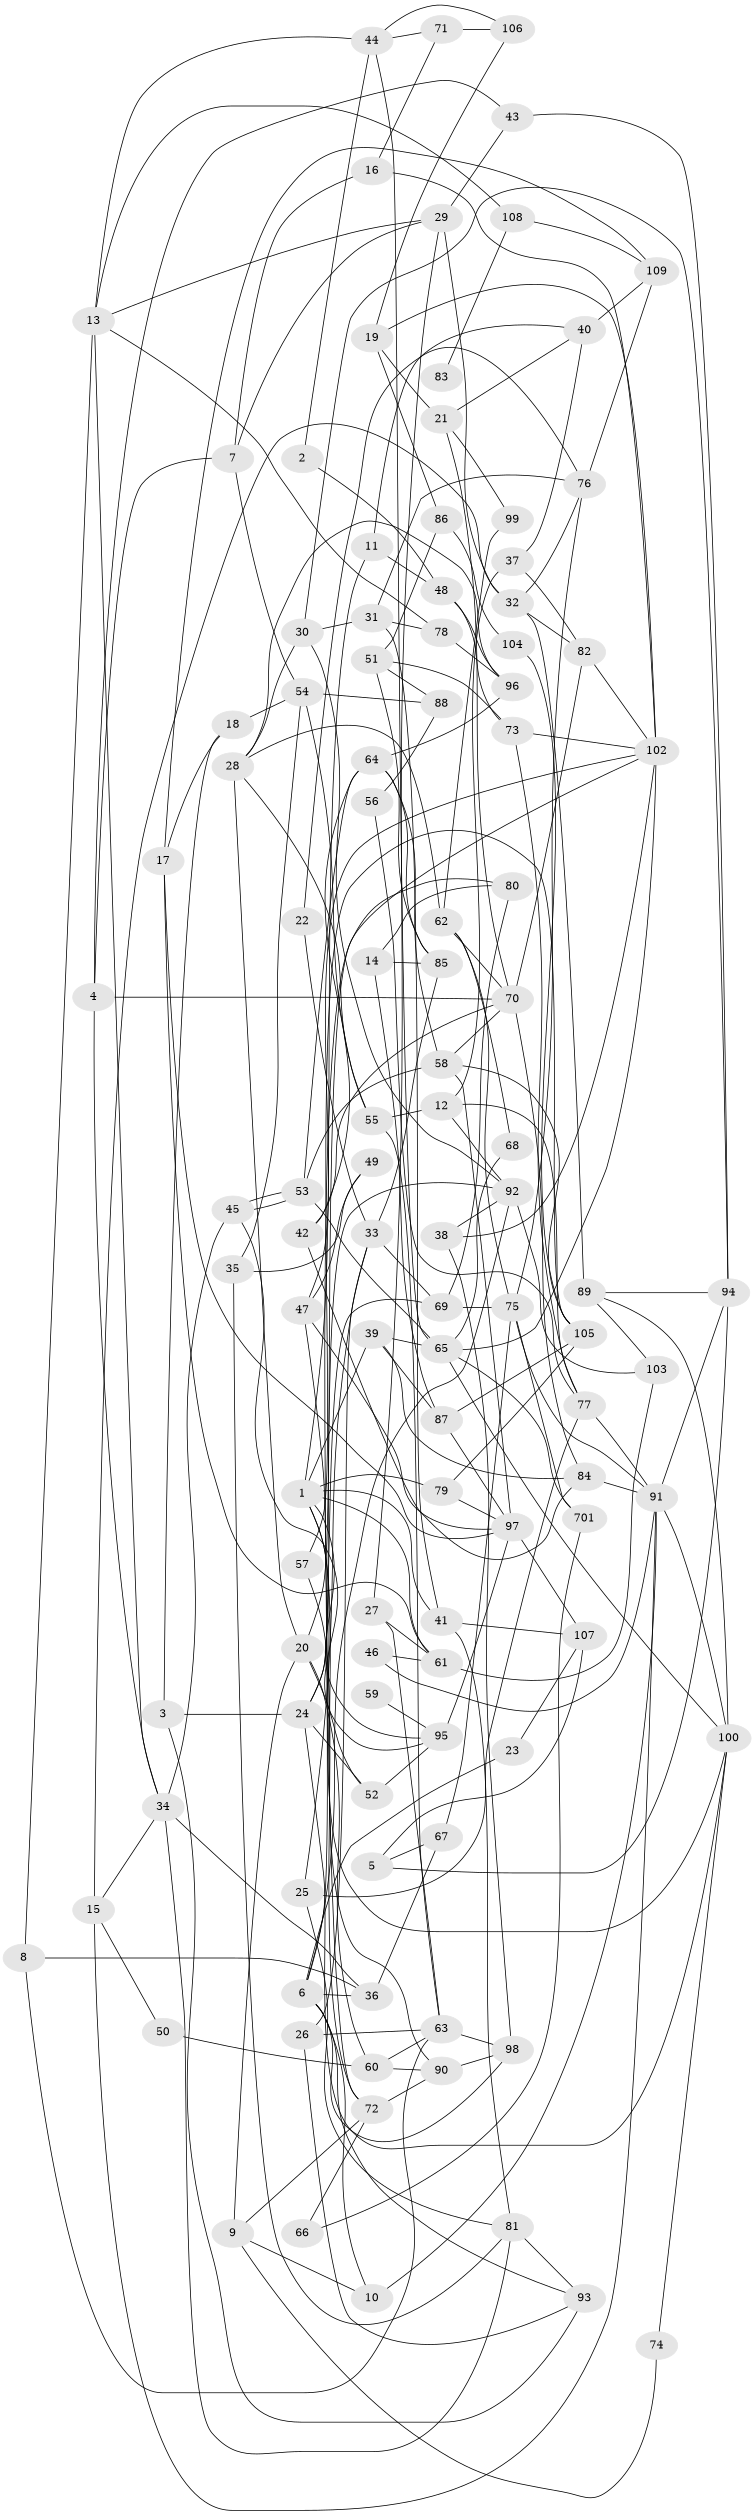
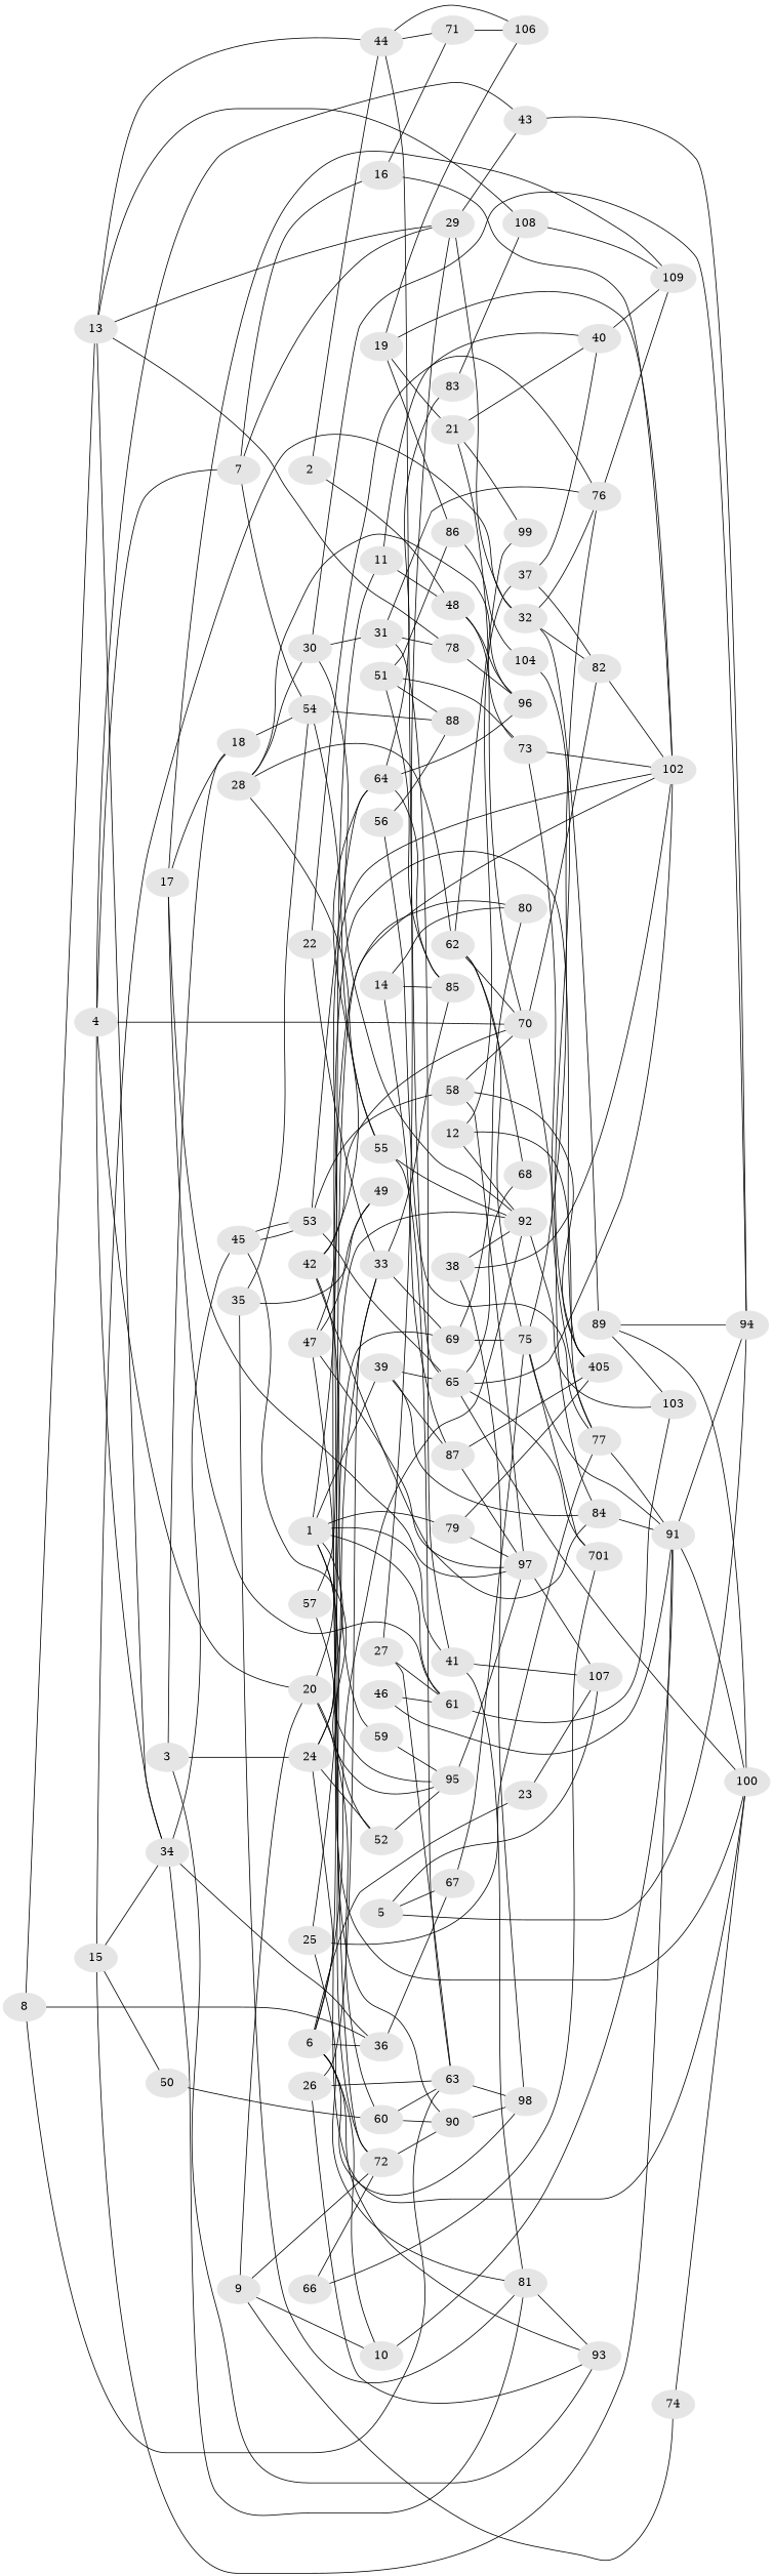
  graph {
    rankdir=LR
    node [color=gray90 style=filled]
    1
    11
    39
    41
    61
    79
    90
    95
    100
    48
    40
    87
    65
    84
    107
    81
    103
    97
-   105
+   105 [label=405]
    98
    2
    44
    71
    106
    96
    73
    3
    18
    24
    93
    54
    92
    52
    69
    4
    7
    20
    34
    43
    70
    16
    29
    80
    60
    36
    45
    94
    82
    5
    67
    75
    6
    10
    23
    102
    91
    32
    55
    88
    8
    13
    63
    78
    108
    9
    72
    74
    109
    12
    37
    77
    14
    85
    15
    50
    76
    89
    17
    19
    21
    86
    99
    104
    22
    33
    25
    26
    27
    28
    30
    62
    31
    68
    53
    35
    49
    38
    n98 [label=701]
    42
    59
    64
    83
    58
    46
    47
    51
    56
    57
    66
    1 -- 11
    1 -- 39
    1 -- 41
    1 -- 61
    1 -- 79
    1 -- 90
    1 -- 95
    1 -- 100
    11 -- 48
    11 -- 40
    39 -- 87
    39 -- 65
    39 -- 84
    41 -- 107
    41 -- 81
    61 -- 103
    79 -- 97
    79 -- 105
    90 -- 98
    95 -- 97
    48 -- 96
    48 -- 73
    40 -- 109
    87 -- 97
    87 -- 105
    65 -- 100
    65 -- 102
    65 -- 68
    65 -- n98
    84 -- 91
    81 -- 93
    97 -- 107
    2 -- 48
    2 -- 44
    44 -- 65
    44 -- 71
    44 -- 106
    71 -- 106
    73 -- 102
    73 -- 77
    3 -- 18
    3 -- 24
    3 -- 93
    18 -- 54
    24 -- 100
    24 -- 92
    24 -- 52
    24 -- 69
    54 -- 55
    54 -- 88
    92 -- 103
    52 -- 95
    69 -- 80
    69 -- 75
    4 -- 7
-   28 -- 20
+   4 -- 20
    4 -- 34
    4 -- 43
    4 -- 70
    7 -- 54
    7 -- 16
    7 -- 29
    20 -- 52
    20 -- 80
    20 -- 60
    34 -- 81
    34 -- 36
    34 -- 45
    43 -- 94
    70 -- 84
    70 -- 82
    16 -- 71
    16 -- 102
    29 -- 43
    29 -- 32
    60 -- 90
    60 -- 63
    36 -- 67
    45 -- 95
    45 -- 53
    45 -- 53
    82 -- 102
    5 -- 107
    5 -- 94
    5 -- 67
    67 -- 75
    75 -- 91
    75 -- 76
    75 -- n98
    6 -- 98
    6 -- 93
    6 -- 92
    6 -- 36
    6 -- 10
    6 -- 23
    6 -- 102
    10 -- 91
    23 -- 107
    91 -- 100
    91 -- 94
    32 -- 82
    32 -- 76
    32 -- 89
-   55 -- 12
+   55 -- 92
    55 -- 63
    8 -- 36
    8 -- 13
    8 -- 63
    13 -- 44
    13 -- 34
    13 -- 29
    13 -- 78
    13 -- 108
    63 -- 98
    78 -- 96
    108 -- 109
    9 -- 20
    9 -- 10
    9 -- 72
    9 -- 74
    72 -- 90
    74 -- 100
    12 -- 92
    12 -- 37
    12 -- 77
    37 -- 40
    37 -- 82
    77 -- 91
    14 -- 87
    14 -- 80
    14 -- 85
    15 -- 34
    15 -- 91
    15 -- 32
    15 -- 50
    50 -- 60
    76 -- 109
    89 -- 100
    89 -- 103
    89 -- 94
    17 -- 61
    17 -- 97
    17 -- 18
    17 -- 109
    19 -- 106
    19 -- 102
    19 -- 21
    19 -- 86
    21 -- 40
    21 -- 70
    21 -- 99
    86 -- 104
    104 -- 105
    22 -- 76
    22 -- 33
    33 -- 69
    33 -- 85
    25 -- 81
    25 -- 77
    25 -- 33
    26 -- 93
    26 -- 63
    26 -- 33
    27 -- 61
    27 -- 29
    27 -- 63
    28 -- 96
    28 -- 55
    28 -- 30
    28 -- 62
    30 -- 92
    30 -- 94
    30 -- 31
    62 -- 70
    62 -- 75
    62 -- 99
    62 -- 68
    31 -- 41
    31 -- 78
    31 -- 76
    53 -- 65
    53 -- 64
    53 -- 58
    35 -- 81
    35 -- 54
    35 -- 49
    38 -- 98
    38 -- 92
    38 -- 102
    42 -- 84
    42 -- 70
+   42 -- 59
    42 -- 64
    59 -- 95
    64 -- 96
    64 -- 85
-   64 -- 58
+   64 -- 83
    83 -- 108
    58 -- 97
    58 -- 105
    58 -- 70
    46 -- 61
    46 -- 91
    47 -- 97
    47 -- 102
    47 -- 72
    47 -- 49
    51 -- 73
    51 -- 88
    51 -- 85
    51 -- 86
    56 -- 88
    56 -- 77
    57 -- 105
    57 -- 72
    66 -- 72
    66 -- n98
  }
